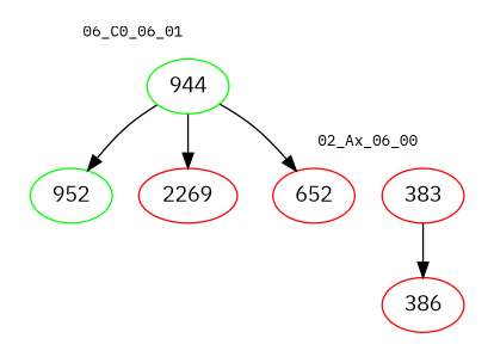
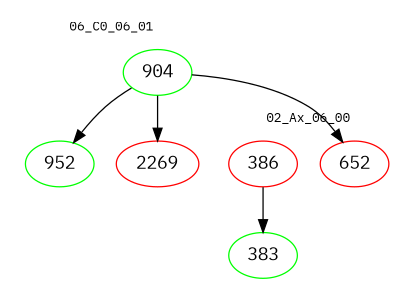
  digraph {
    fontname="IBM Plex Mono"
    node [color=green fontname="IBM Plex Mono"]
    edge [color=black fontname="IBM Plex Mono"]
-   n1 [color=red label=383]
+   n1 [label=383]
    n2 [color=red label=652]
    n3 [color=red label=386]
-   n4 [label=944]
+   n4 [label=904]
    n5 [label=952]
    n6 [color=red label=2269]
    subgraph cluster_1 {
      color=white
      fontsize=10
      label="02_Ax_06_00"
      n1
      n2
      n3
    }
    subgraph cluster_2 {
      color=white
      fontsize=10
      label="06_C0_06_01"
      n4
      n5
      n6
    }
-   n1 -> n3
+   n3 -> n1
    n4 -> n2
    n4 -> n5
    n4 -> n6
  }
